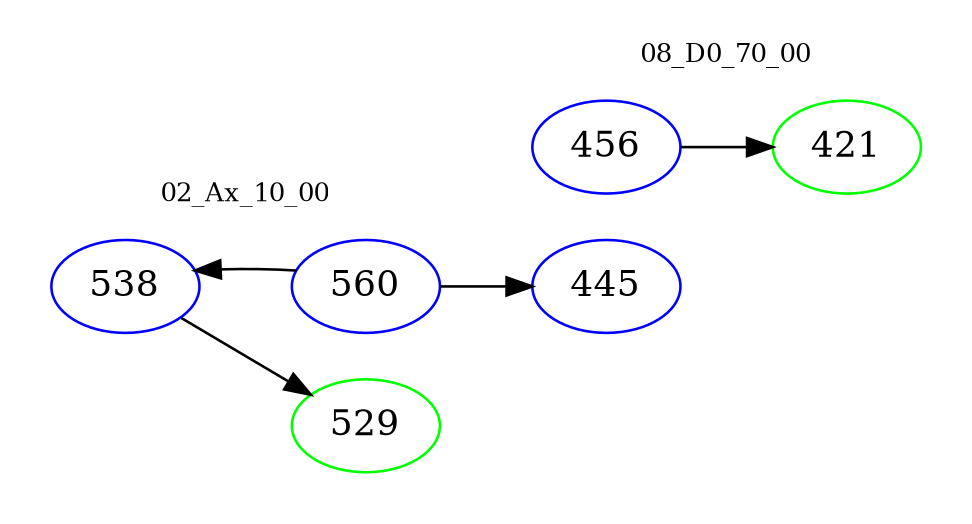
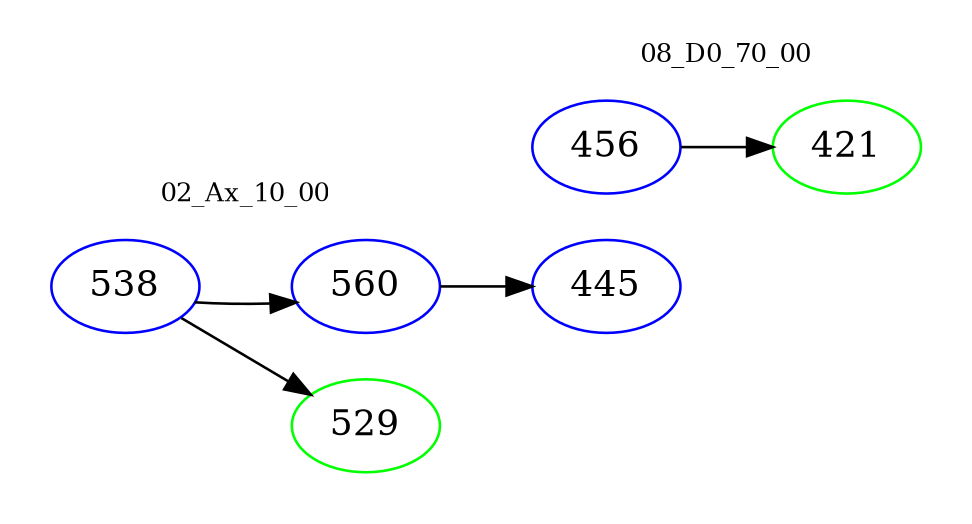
  digraph {
    rankdir=LR
    node [color=blue]
    edge [color=black]
    n1 [label=538]
    n2 [color=green label=529]
    n3 [label=560]
    n4 [label=456]
    n5 [color=green label=421]
    n6 [label=445]
    subgraph cluster_1 {
      color=white
      fontsize=10
      label="02_Ax_10_00"
      n1
      n2
      n3
    }
    subgraph cluster_2 {
      color=white
      fontsize=10
      label="08_D0_70_00"
      n4
      n5
      n6
    }
    n1 -> n2
-   n3 -> n1
+   n1 -> n3
    n3 -> n6
    n4 -> n5
  }
